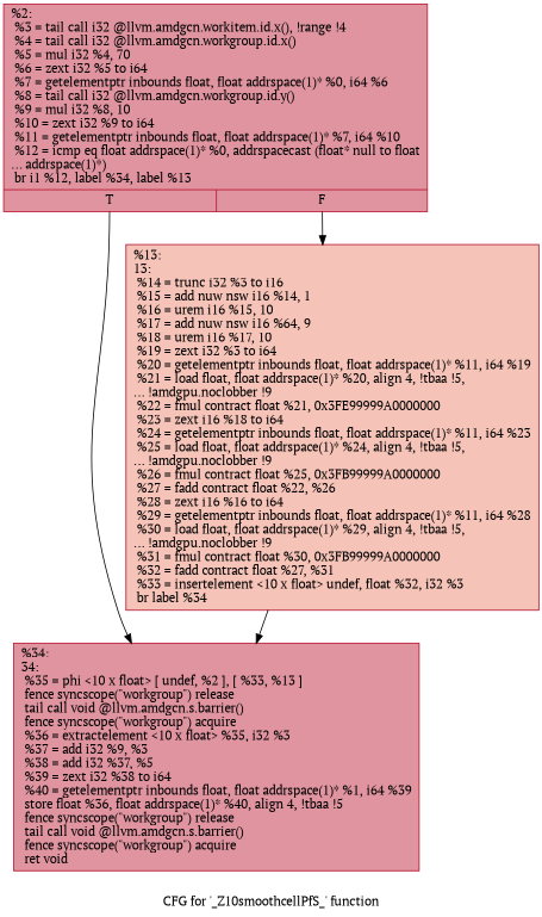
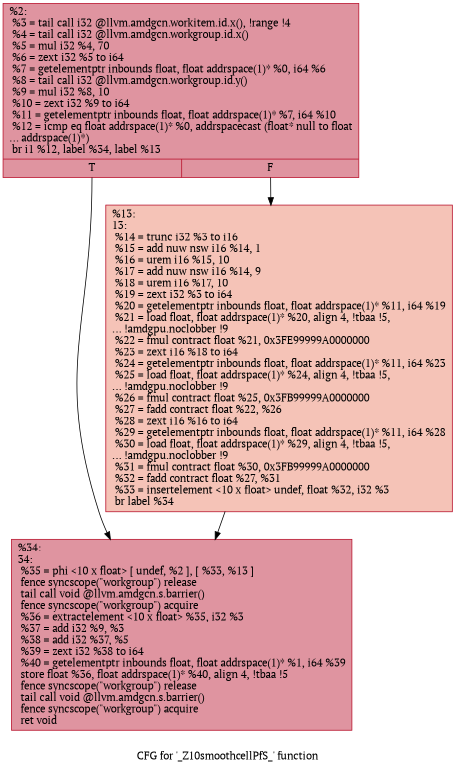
  digraph {
    label="CFG for '_Z10smoothcellPfS_' function"
    fontname="PT Serif"
    node [color="#b70d28ff" fillcolor="#b70d2870" shape=record style=filled fontname="PT Serif"]
    edge [fontname="PT Serif"]
    n1 [label="{%2:\l  %3 = tail call i32 @llvm.amdgcn.workitem.id.x(), !range !4\l  %4 = tail call i32 @llvm.amdgcn.workgroup.id.x()\l  %5 = mul i32 %4, 70\l  %6 = zext i32 %5 to i64\l  %7 = getelementptr inbounds float, float addrspace(1)* %0, i64 %6\l  %8 = tail call i32 @llvm.amdgcn.workgroup.id.y()\l  %9 = mul i32 %8, 10\l  %10 = zext i32 %9 to i64\l  %11 = getelementptr inbounds float, float addrspace(1)* %7, i64 %10\l  %12 = icmp eq float addrspace(1)* %0, addrspacecast (float* null to float\l... addrspace(1)*)\l  br i1 %12, label %34, label %13\l|{<s0>T|<s1>F}}"]
    n2 [label="{%34:\l34:                                               \l  %35 = phi \<10 x float\> [ undef, %2 ], [ %33, %13 ]\l  fence syncscope(\"workgroup\") release\l  tail call void @llvm.amdgcn.s.barrier()\l  fence syncscope(\"workgroup\") acquire\l  %36 = extractelement \<10 x float\> %35, i32 %3\l  %37 = add i32 %9, %3\l  %38 = add i32 %37, %5\l  %39 = zext i32 %38 to i64\l  %40 = getelementptr inbounds float, float addrspace(1)* %1, i64 %39\l  store float %36, float addrspace(1)* %40, align 4, !tbaa !5\l  fence syncscope(\"workgroup\") release\l  tail call void @llvm.amdgcn.s.barrier()\l  fence syncscope(\"workgroup\") acquire\l  ret void\l}"]
-   n3 [fillcolor="#e8765c70" label="{%13:\l13:                                               \l  %14 = trunc i32 %3 to i16\l  %15 = add nuw nsw i16 %14, 1\l  %16 = urem i16 %15, 10\l  %17 = add nuw nsw i16 %64, 9\l  %18 = urem i16 %17, 10\l  %19 = zext i32 %3 to i64\l  %20 = getelementptr inbounds float, float addrspace(1)* %11, i64 %19\l  %21 = load float, float addrspace(1)* %20, align 4, !tbaa !5,\l... !amdgpu.noclobber !9\l  %22 = fmul contract float %21, 0x3FE99999A0000000\l  %23 = zext i16 %18 to i64\l  %24 = getelementptr inbounds float, float addrspace(1)* %11, i64 %23\l  %25 = load float, float addrspace(1)* %24, align 4, !tbaa !5,\l... !amdgpu.noclobber !9\l  %26 = fmul contract float %25, 0x3FB99999A0000000\l  %27 = fadd contract float %22, %26\l  %28 = zext i16 %16 to i64\l  %29 = getelementptr inbounds float, float addrspace(1)* %11, i64 %28\l  %30 = load float, float addrspace(1)* %29, align 4, !tbaa !5,\l... !amdgpu.noclobber !9\l  %31 = fmul contract float %30, 0x3FB99999A0000000\l  %32 = fadd contract float %27, %31\l  %33 = insertelement \<10 x float\> undef, float %32, i32 %3\l  br label %34\l}"]
+   n3 [fillcolor="#e8765c70" label="{%13:\l13:                                               \l  %14 = trunc i32 %3 to i16\l  %15 = add nuw nsw i16 %14, 1\l  %16 = urem i16 %15, 10\l  %17 = add nuw nsw i16 %14, 9\l  %18 = urem i16 %17, 10\l  %19 = zext i32 %3 to i64\l  %20 = getelementptr inbounds float, float addrspace(1)* %11, i64 %19\l  %21 = load float, float addrspace(1)* %20, align 4, !tbaa !5,\l... !amdgpu.noclobber !9\l  %22 = fmul contract float %21, 0x3FE99999A0000000\l  %23 = zext i16 %18 to i64\l  %24 = getelementptr inbounds float, float addrspace(1)* %11, i64 %23\l  %25 = load float, float addrspace(1)* %24, align 4, !tbaa !5,\l... !amdgpu.noclobber !9\l  %26 = fmul contract float %25, 0x3FB99999A0000000\l  %27 = fadd contract float %22, %26\l  %28 = zext i16 %16 to i64\l  %29 = getelementptr inbounds float, float addrspace(1)* %11, i64 %28\l  %30 = load float, float addrspace(1)* %29, align 4, !tbaa !5,\l... !amdgpu.noclobber !9\l  %31 = fmul contract float %30, 0x3FB99999A0000000\l  %32 = fadd contract float %27, %31\l  %33 = insertelement \<10 x float\> undef, float %32, i32 %3\l  br label %34\l}"]
    n1 -> n2 [tailport=s0]
    n1 -> n3 [tailport=s1]
    n3 -> n2
  }
